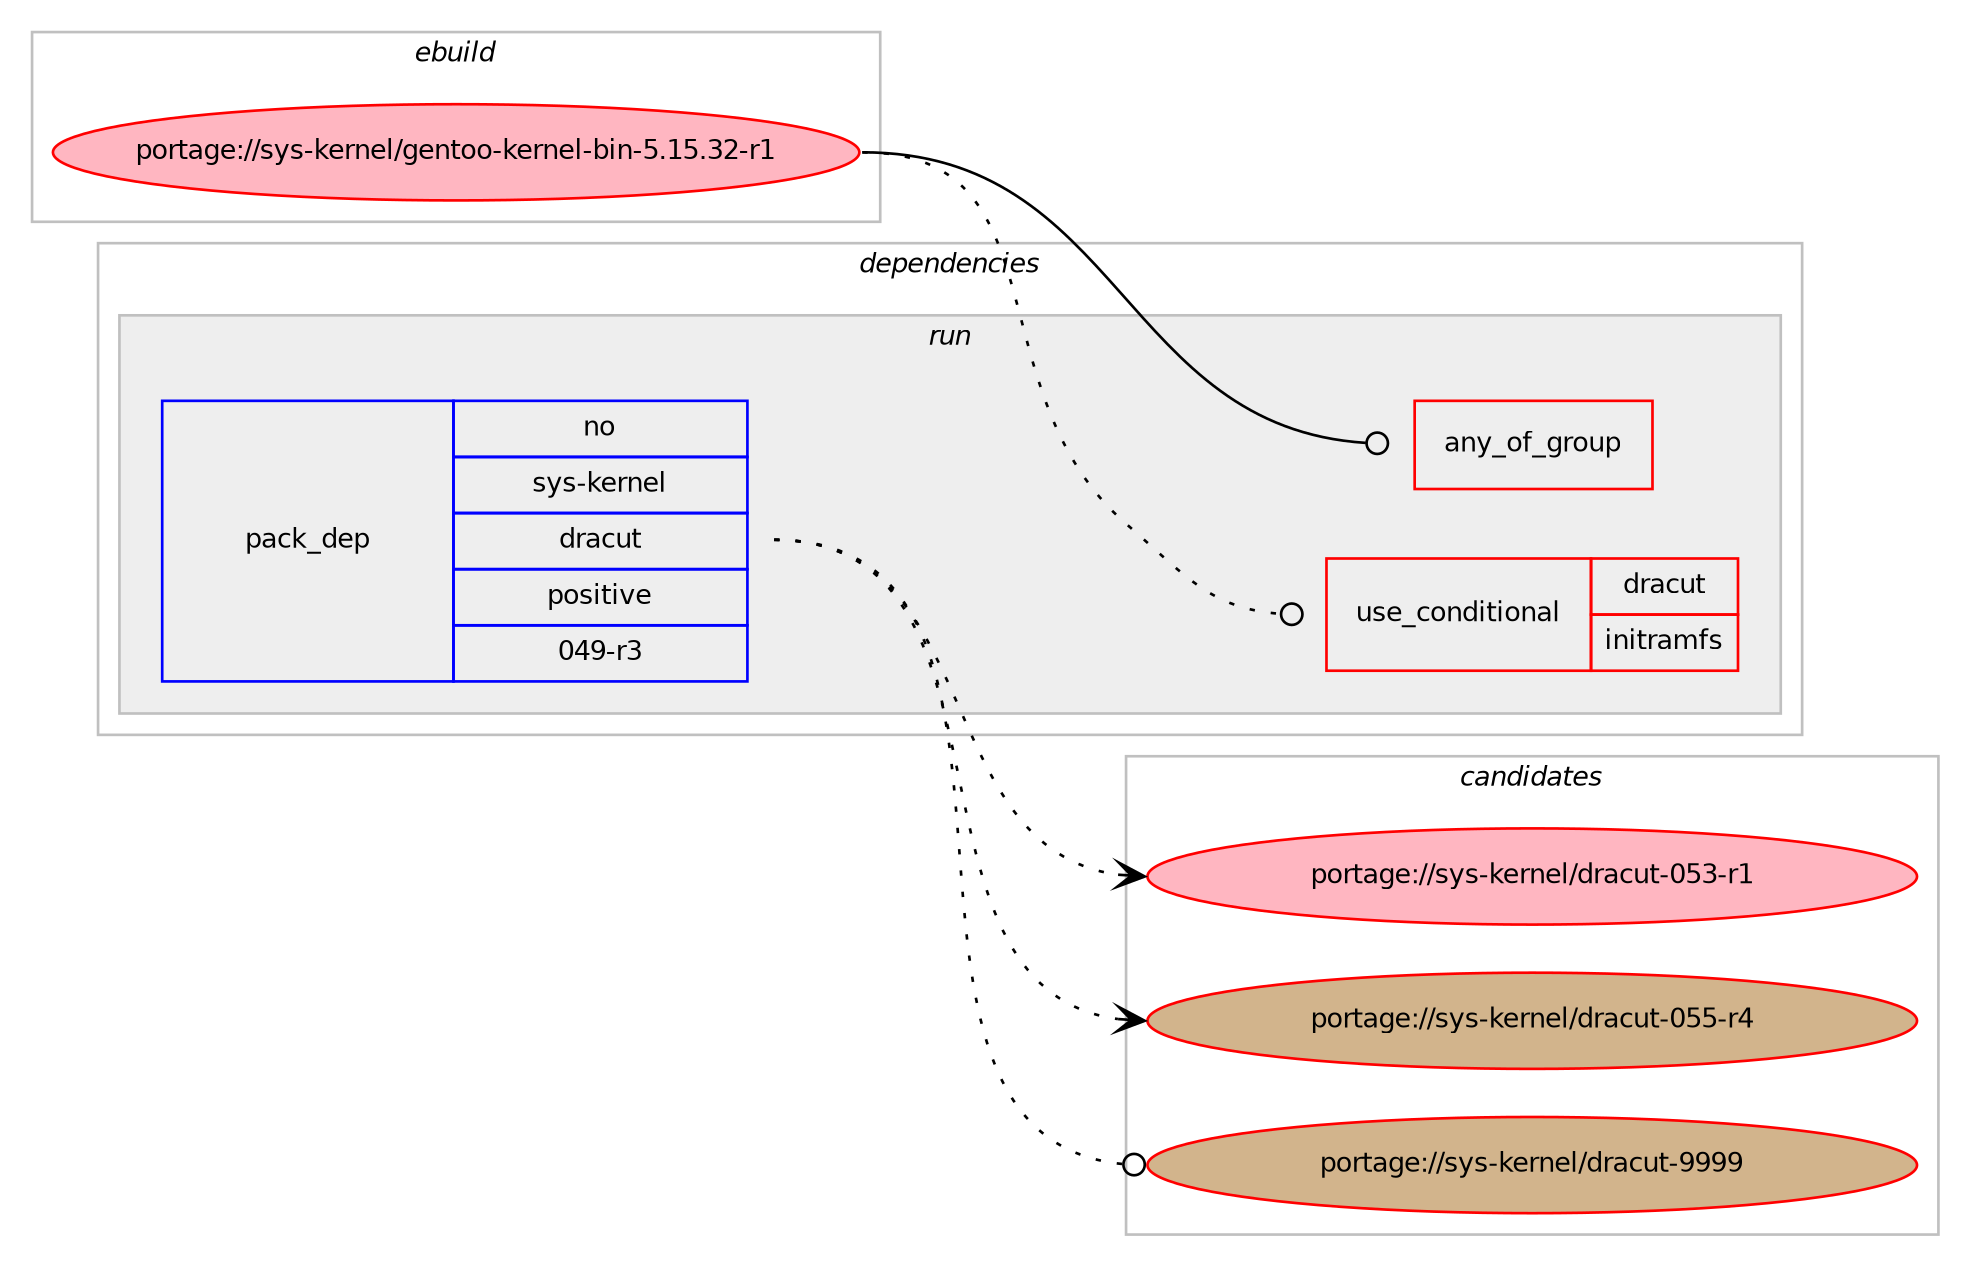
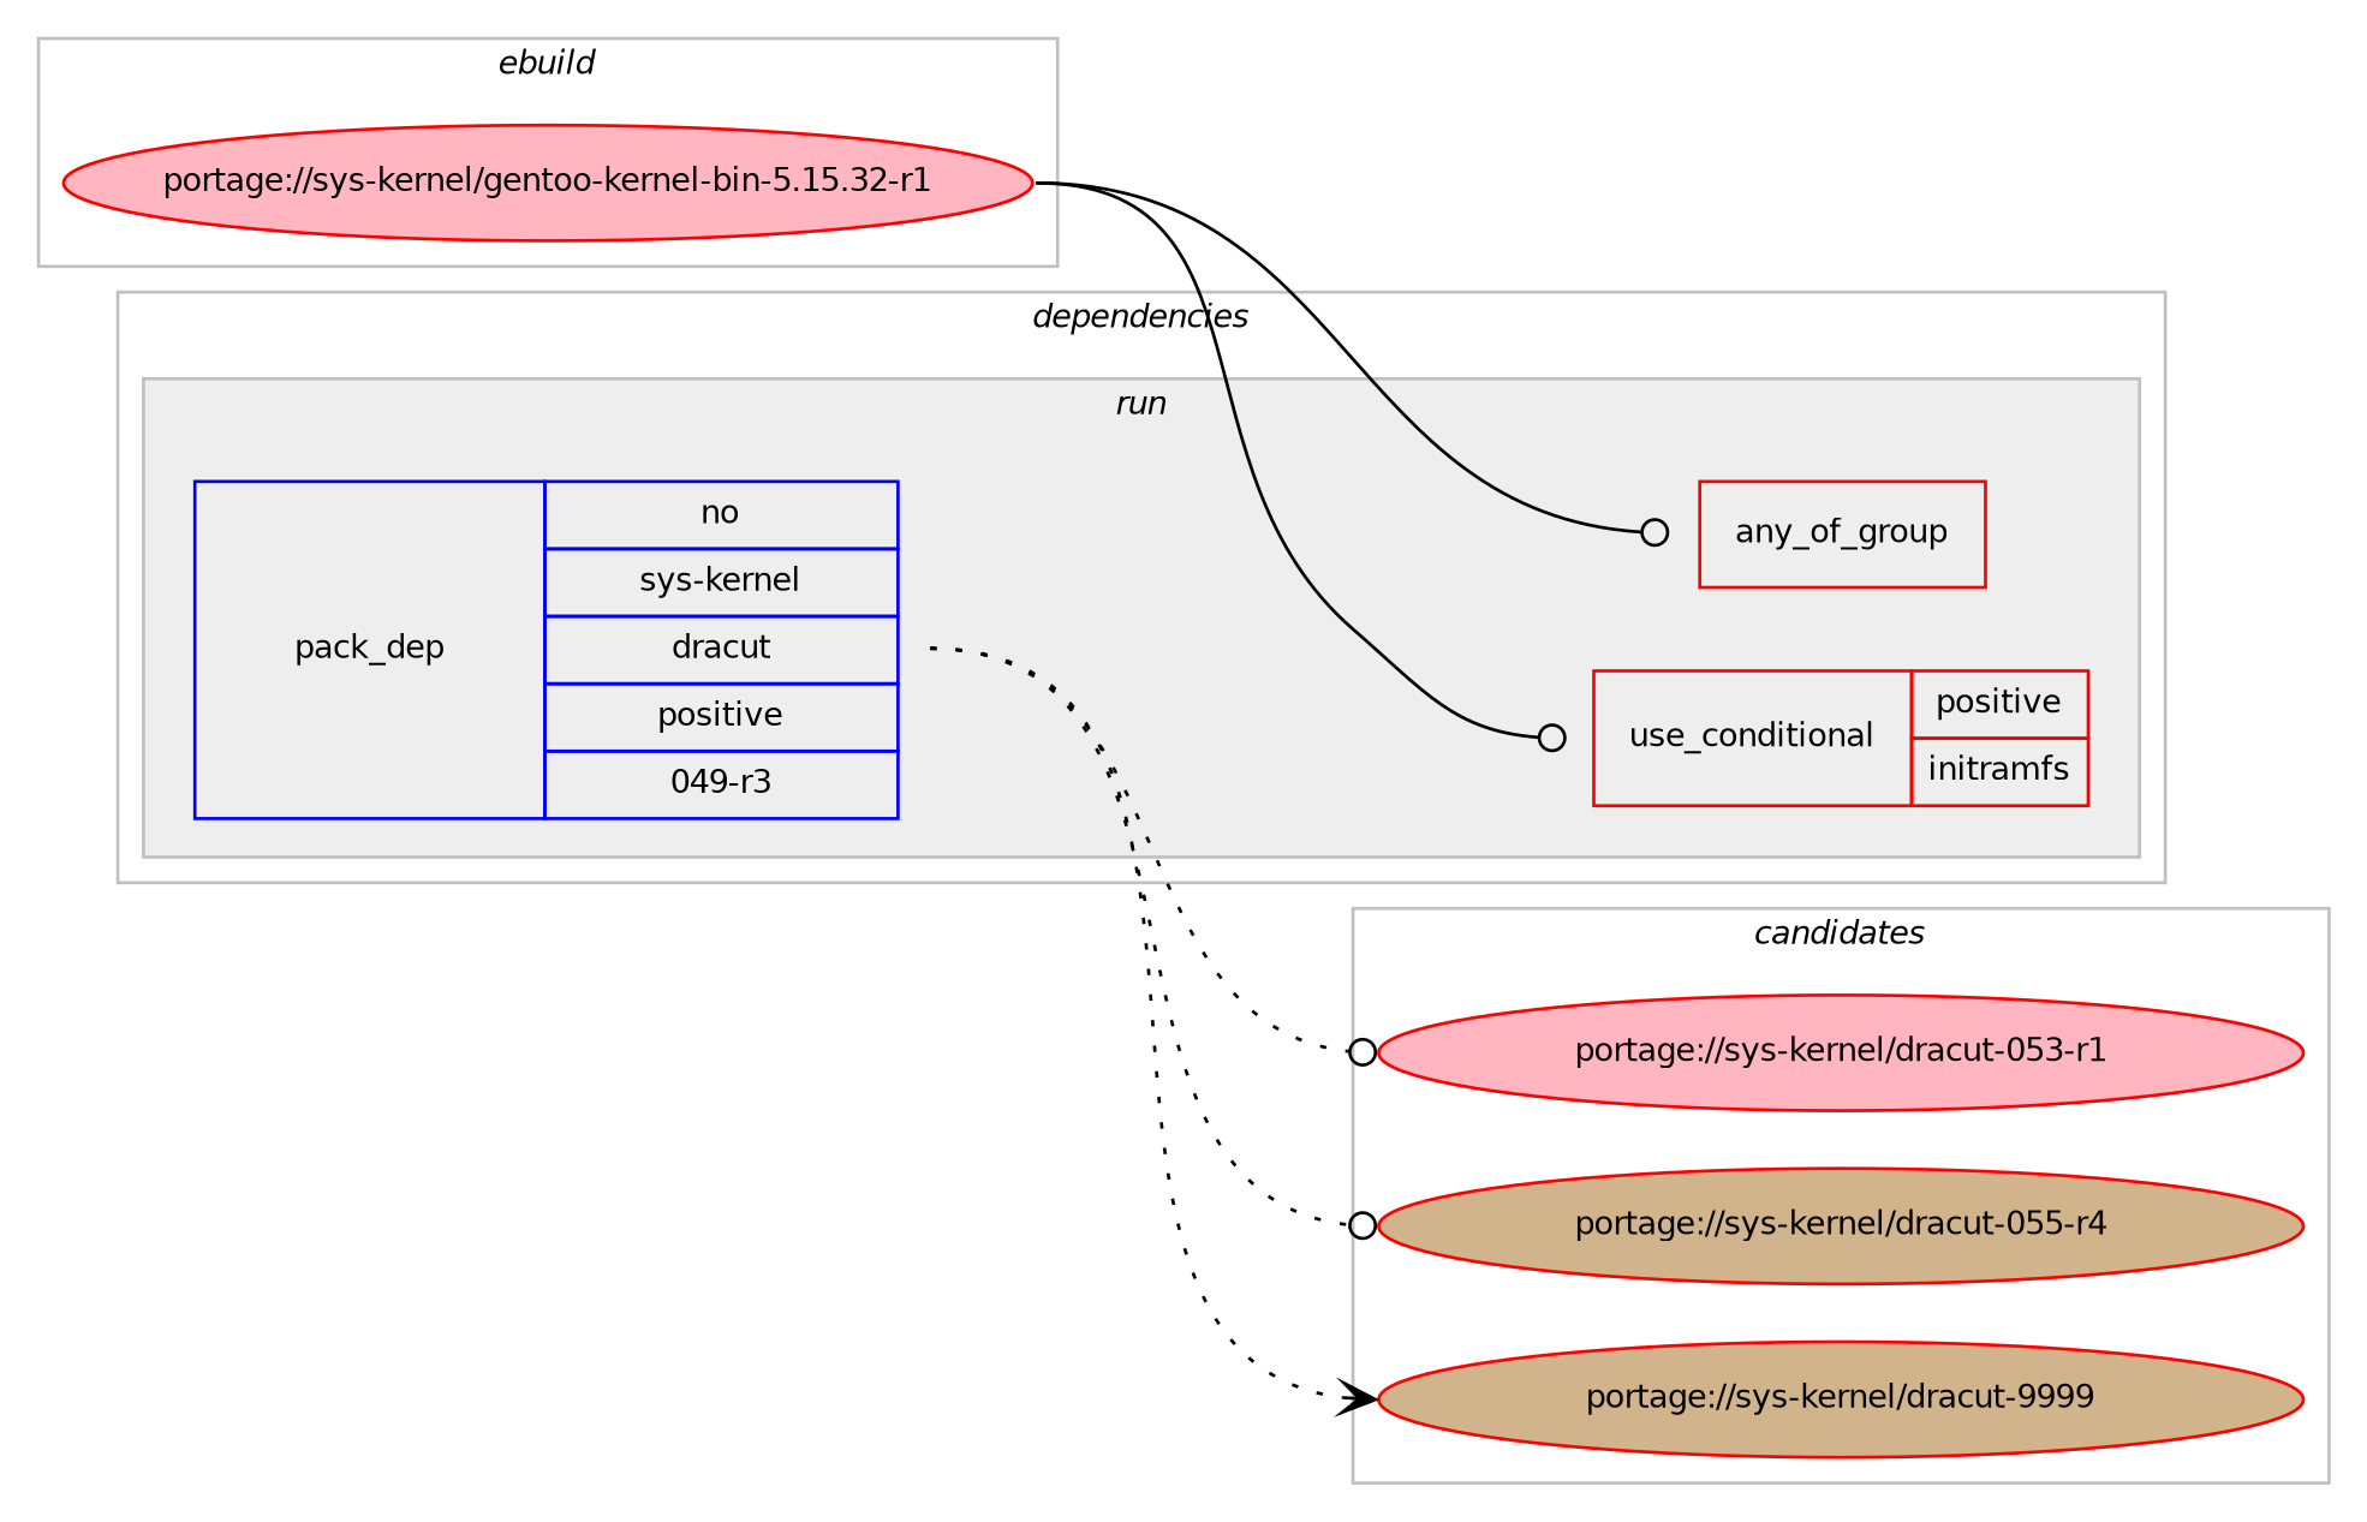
  digraph {
    compound=true
    concentrate=true
    fontname=Helvetica
    fontsize=10
    newrank=true
    rankdir=LR
    ranksep=1.5
    node [color=red fontname=Helvetica fontsize=10 style=filled]
    edge [arrowhead=vee headport=w style=dotted tailport=e weight=100]
    n1 [fillcolor=lightpink label="portage://sys-kernel/gentoo-kernel-bin-5.15.32-r1" width=4]
    n2 [label=<<TABLE BORDER="0" CELLBORDER="1" CELLSPACING="0" CELLPADDING="4"><TR><TD CELLPADDING="10">any_of_group</TD></TR></TABLE>> shape=none style=""]
    n3 [color=blue label=<<TABLE BORDER="0" CELLBORDER="1" CELLSPACING="0" CELLPADDING="4" WIDTH="220"><TR><TD ROWSPAN="6" CELLPADDING="30">pack_dep</TD></TR><TR><TD WIDTH="110">no</TD></TR><TR><TD>sys-kernel</TD></TR><TR><TD>dracut</TD></TR><TR><TD>positive</TD></TR><TR><TD>049-r3</TD></TR></TABLE>> shape=none style=""]
-   n4 [label=<<TABLE BORDER="0" CELLBORDER="1" CELLSPACING="0" CELLPADDING="4"><TR><TD ROWSPAN="3" CELLPADDING="10">use_conditional</TD></TR><TR><TD>dracut</TD></TR><TR><TD>initramfs</TD></TR></TABLE>> shape=none style=""]
+   n4 [label=<<TABLE BORDER="0" CELLBORDER="1" CELLSPACING="0" CELLPADDING="4"><TR><TD ROWSPAN="3" CELLPADDING="10">use_conditional</TD></TR><TR><TD>positive</TD></TR><TR><TD>initramfs</TD></TR></TABLE>> shape=none style=""]
    n5 [fillcolor=lightpink label="portage://sys-kernel/dracut-053-r1" width=4]
    n6 [fillcolor=tan label="portage://sys-kernel/dracut-055-r4" width=4]
    n7 [fillcolor=tan label="portage://sys-kernel/dracut-9999" width=4]
    subgraph cluster_1 {
      color=gray
      label=<<i>ebuild</i>>
      rank=same
      n1
    }
    subgraph cluster_2 {
      color=gray
      label=<<i>dependencies</i>>
      subgraph cluster_3 {
        color=gray
        fillcolor="#eeeeee"
        label=<<i>compile</i>>
        style=filled
      }
      subgraph cluster_4 {
        color=gray
        fillcolor="#eeeeee"
        label=<<i>compile and run</i>>
        style=filled
      }
      subgraph cluster_5 {
        color=gray
        fillcolor="#eeeeee"
        label=<<i>run</i>>
        style=filled
        subgraph sub_6 {
          color=gray
          fillcolor="#eeeeee"
          label=<<i>run</i>>
          style=filled
          n2
        }
        subgraph sub_7 {
          color=gray
          fillcolor="#eeeeee"
          label=<<i>run</i>>
          style=filled
          n4
          subgraph sub_8 {
            color=gray
            fillcolor="#eeeeee"
            label=<<i>run</i>>
            style=filled
            n3
          }
        }
      }
    }
    subgraph cluster_9 {
      color=gray
      label=<<i>candidates</i>>
      rank=same
      subgraph sub_10 {
        color=black
        label=<<i>candidates</i>>
        nodesep=1
        rank=same
        n5
        n6
        n7
      }
    }
    n1 -> n2 [arrowhead=odot style=solid weight=20]
-   n1 -> n4 [arrowhead=odot weight=20]
-   n3 -> n5
-   n3 -> n6
-   n3 -> n7 [arrowhead=odot]
+   n1 -> n4 [arrowhead=odot style=solid weight=20]
+   n3 -> n5 [arrowhead=odot]
+   n3 -> n6 [arrowhead=odot]
+   n3 -> n7
  }
